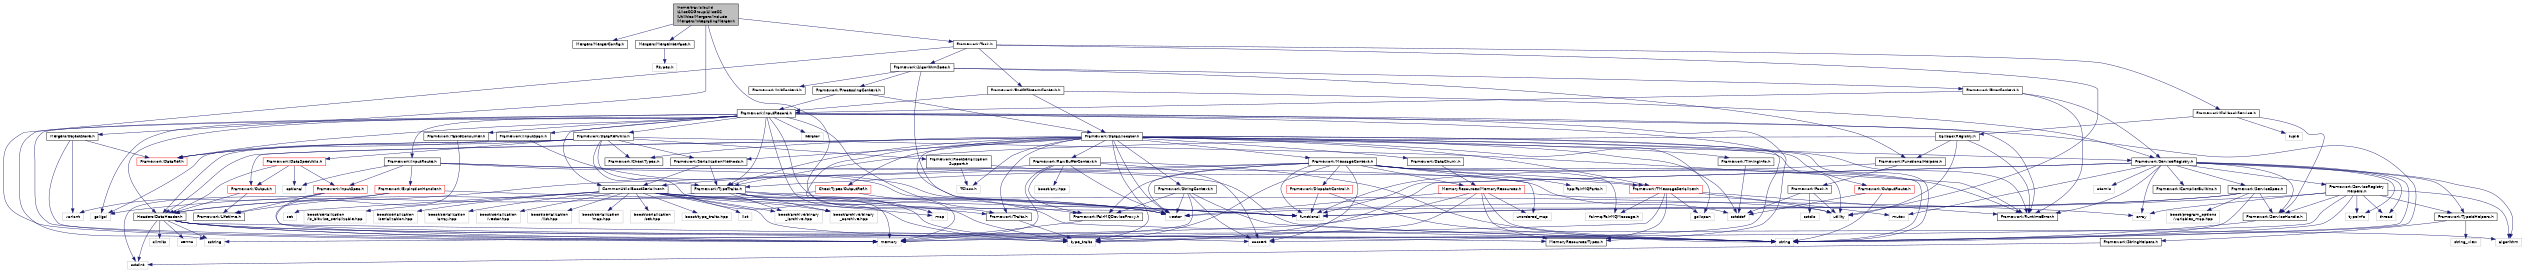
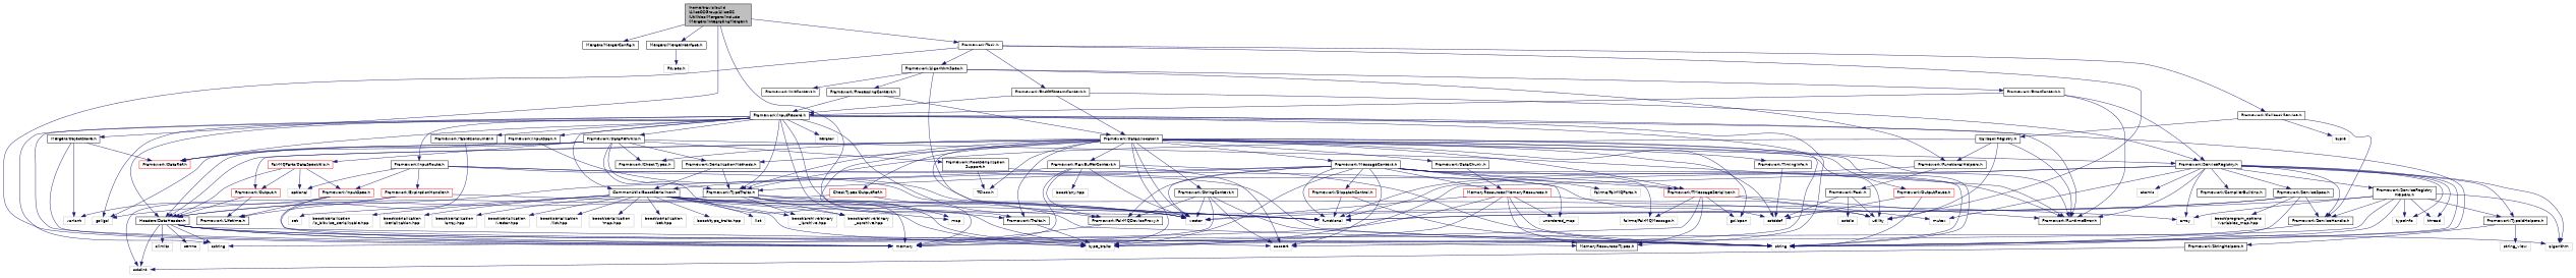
  digraph {
    node [color=grey75 fontname=Helvetica fontsize=10 shape=record]
    edge [color=midnightblue fontname=Helvetica fontsize=10 labelfontname=Helvetica labelfontsize=10 style=solid]
    n1 [color=black fillcolor=grey75 fontcolor=black height=0.2 label="/home/travis/build\l/AliceO2Group/AliceO2\l/Utilities/Mergers/include\l/Mergers/IntegratingMerger.h" style=filled width=0.4]
    n2 [color=black height=0.2 label="Mergers/MergerConfig.h" width=0.4]
    n3 [color=black height=0.2 label="Mergers/MergeInterface.h" width=0.4]
    n4 [color=black height=0.2 label="Mergers/ObjectStore.h" width=0.4]
    n5 [height=0.2 label=memory width=0.4]
    n6 [color=black height=0.2 label="Framework/Task.h" width=0.4]
    n7 [height=0.2 label="Rtypes.h" width=0.4]
    n8 [height=0.2 label=variant width=0.4]
    n9 [color=red height=0.2 label="Framework/DataRef.h" width=0.4]
    n10 [color=black height=0.2 label="Framework/AlgorithmSpec.h" width=0.4]
    n11 [height=0.2 label=utility width=0.4]
    n12 [color=black height=0.2 label="Framework/CallbackService.h" width=0.4]
    n13 [color=black height=0.2 label="Framework/EndOfStreamContext.h" width=0.4]
    n14 [color=black height=0.2 label="Framework/ProcessingContext.h" width=0.4]
    n15 [height=0.2 label=functional width=0.4]
    n16 [color=black height=0.2 label="Framework/ErrorContext.h" width=0.4]
    n17 [color=black height=0.2 label="Framework/InitContext.h" width=0.4]
    n18 [color=black height=0.2 label="Framework/FunctionalHelpers.h" width=0.4]
    n19 [color=black height=0.2 label="Framework/ServiceHandle.h" width=0.4]
    n20 [color=black height=0.2 label="CallbackRegistry.h" width=0.4]
    n21 [height=0.2 label=tuple width=0.4]
    n22 [color=black height=0.2 label="Framework/InputRecord.h" width=0.4]
    n23 [color=black height=0.2 label="Framework/DataAllocator.h" width=0.4]
    n24 [color=black height=0.2 label="Framework/ServiceRegistry.h" width=0.4]
    n25 [color=black height=0.2 label="Framework/RuntimeError.h" width=0.4]
    n26 [color=black height=0.2 label="Framework/Pack.h" width=0.4]
    n27 [color=black height=0.2 label="Framework/DataRefUtils.h" width=0.4]
    n28 [color=black height=0.2 label="MemoryResources/Types.h" width=0.4]
    n29 [color=black height=0.2 label="Framework/TypeTraits.h" width=0.4]
    n30 [height=0.2 label=type_traits width=0.4]
    n31 [height=0.2 label=vector width=0.4]
    n32 [color=black height=0.2 label="Framework/Traits.h" width=0.4]
    n33 [height=0.2 label="gsl/gsl" width=0.4]
    n34 [color=black height=0.2 label="CommonUtils/BoostSerializer.h" width=0.4]
    n35 [height=0.2 label=string width=0.4]
    n36 [color=black height=0.2 label="Headers/DataHeader.h" width=0.4]
    n37 [height=0.2 label=cassert width=0.4]
    n38 [height=0.2 label=cstring width=0.4]
    n39 [color=black height=0.2 label="Framework/InputRoute.h" width=0.4]
    n40 [color=black height=0.2 label="Framework/InputSpan.h" width=0.4]
    n41 [color=black height=0.2 label="Framework/TableConsumer.h" width=0.4]
    n42 [height=0.2 label=iterator width=0.4]
    n43 [color=black height=0.2 label="Framework/SerializationMethods.h" width=0.4]
    n44 [color=black height=0.2 label="Framework/CheckTypes.h" width=0.4]
    n45 [color=red height=0.2 label="Framework/TMessageSerializer.h" width=0.4]
    n46 [height=0.2 label="TClass.h" width=0.4]
    n47 [height=0.2 label="gsl/span" width=0.4]
    n48 [height=0.2 label=map width=0.4]
    n49 [color=red height=0.2 label="Framework/Output.h" width=0.4]
    n50 [height=0.2 label=cstddef width=0.4]
    n51 [color=black height=0.2 label="Framework/MessageContext.h" width=0.4]
    n52 [color=black height=0.2 label="Framework/FairMQDeviceProxy.h" width=0.4]
    n53 [color=black height=0.2 label="Framework/StringContext.h" width=0.4]
    n54 [color=black height=0.2 label="Framework/RawBufferContext.h" width=0.4]
    n55 [color=red height=0.2 label="CheckTypes/OutputRef.h" width=0.4]
    n56 [color=red height=0.2 label="Framework/OutputRoute.h" width=0.4]
    n57 [color=black height=0.2 label="Framework/DataChunk.h" width=0.4]
    n58 [color=black height=0.2 label="Framework/TimingInfo.h" width=0.4]
    n59 [color=black height=0.2 label="Framework/RootSerialization\lSupport.h" width=0.4]
-   n60 [color=red height=0.2 label="Framework/DataSpecUtils.h" width=0.4]
+   n60 [color=red height=0.2 label="FairMQParts/DataSpecUtils.h" width=0.4]
    n61 [height=0.2 label="boost/archive/binary\l_iarchive.hpp" width=0.4]
    n62 [height=0.2 label="boost/archive/binary\l_oarchive.hpp" width=0.4]
    n63 [height=0.2 label=array width=0.4]
    n64 [height=0.2 label=list width=0.4]
    n65 [height=0.2 label=set width=0.4]
    n66 [height=0.2 label="boost/serialization\l/is_bitwise_serializable.hpp" width=0.4]
    n67 [height=0.2 label="boost/serialization\l/serialization.hpp" width=0.4]
    n68 [height=0.2 label="boost/serialization\l/array.hpp" width=0.4]
    n69 [height=0.2 label="boost/serialization\l/vector.hpp" width=0.4]
    n70 [height=0.2 label="boost/serialization\l/list.hpp" width=0.4]
    n71 [height=0.2 label="boost/serialization\l/map.hpp" width=0.4]
    n72 [height=0.2 label="boost/serialization\l/set.hpp" width=0.4]
    n73 [height=0.2 label="boost/type_traits.hpp" width=0.4]
    n74 [height=0.2 label=cstdint width=0.4]
    n75 [height=0.2 label=algorithm width=0.4]
    n76 [height=0.2 label=climits width=0.4]
    n77 [height=0.2 label=cerrno width=0.4]
    n78 [color=red height=0.2 label="Framework/InputSpec.h" width=0.4]
    n79 [height=0.2 label=optional width=0.4]
    n80 [color=red height=0.2 label="Framework/ExpirationHandler.h" width=0.4]
    n81 [height=0.2 label="fairmq/FairMQMessage.h" width=0.4]
    n82 [height=0.2 label=mutex width=0.4]
    n83 [color=black height=0.2 label="Framework/Lifetime.h" width=0.4]
    n84 [color=red height=0.2 label="Framework/DispatchControl.h" width=0.4]
    n85 [color=red height=0.2 label="MemoryResources/MemoryResources.h" width=0.4]
    n86 [height=0.2 label=unordered_map width=0.4]
-   n87 [height=0.2 label="hpp/FairMQParts.h" width=0.4]
+   n87 [height=0.2 label="fairmq/FairMQParts.h" width=0.4]
    n88 [height=0.2 label="boost/any.hpp" width=0.4]
    n89 [color=black height=0.2 label="Framework/ServiceSpec.h" width=0.4]
    n90 [color=black height=0.2 label="Framework/ServiceRegistry\lHelpers.h" width=0.4]
    n91 [color=black height=0.2 label="Framework/TypeIdHelpers.h" width=0.4]
    n92 [height=0.2 label=typeinfo width=0.4]
    n93 [height=0.2 label=thread width=0.4]
    n94 [color=black height=0.2 label="Framework/CompilerBuiltins.h" width=0.4]
    n95 [height=0.2 label=atomic width=0.4]
    n96 [height=0.2 label="boost/program_options\l/variables_map.hpp" width=0.4]
    n97 [height=0.2 label=string_view width=0.4]
    n98 [color=black height=0.2 label="Framework/StringHelpers.h" width=0.4]
    n99 [height=0.2 label=cstdio width=0.4]
    n1 -> n2
    n1 -> n3
    n1 -> n4
    n1 -> n5
    n1 -> n6
    n3 -> n7
    n4 -> n5
    n4 -> n8
    n4 -> n9
    n6 -> n5
    n6 -> n10
    n6 -> n11
    n6 -> n12
    n6 -> n13
    n10 -> n14
    n10 -> n15
    n10 -> n16
    n10 -> n17
    n10 -> n18
    n12 -> n19
    n12 -> n20
    n12 -> n21
    n13 -> n22
    n13 -> n23
    n13 -> n24
    n14 -> n22
    n14 -> n23
    n16 -> n22
    n16 -> n24
    n16 -> n25
    n18 -> n15
    n18 -> n26
    n19 -> n35
    n20 -> n11
    n20 -> n18
    n20 -> n25
    n20 -> n29
    n22 -> n5
    n22 -> n9
    n22 -> n25
    n22 -> n27
    n22 -> n28
    n22 -> n29
    n22 -> n30
    n22 -> n31
    n22 -> n32
    n22 -> n33
    n22 -> n34
    n22 -> n35
    n22 -> n36
    n22 -> n37
    n22 -> n38
    n22 -> n39
    n22 -> n40
    n22 -> n41
    n22 -> n42
    n23 -> n11
    n23 -> n24
    n23 -> n25
    n23 -> n29
    n23 -> n30
    n23 -> n31
    n23 -> n32
    n23 -> n35
    n23 -> n36
    n23 -> n43
    n23 -> n44
    n23 -> n45
    n23 -> n46
    n23 -> n47
    n23 -> n48
    n23 -> n49
    n23 -> n50
    n23 -> n51
    n23 -> n52
    n23 -> n53
    n23 -> n54
    n23 -> n55
    n23 -> n56
    n23 -> n57
    n23 -> n58
    n24 -> n15
    n24 -> n19
    n24 -> n25
    n24 -> n30
    n24 -> n35
    n24 -> n63
    n24 -> n75
    n24 -> n82
    n24 -> n89
    n24 -> n90
    n24 -> n91
    n24 -> n92
    n24 -> n93
    n24 -> n94
    n24 -> n95
    n26 -> n11
    n26 -> n50
    n26 -> n99
    n27 -> n9
    n27 -> n25
    n27 -> n29
    n27 -> n30
    n27 -> n33
    n27 -> n36
    n27 -> n43
    n27 -> n44
    n27 -> n59
    n27 -> n60
    n29 -> n5
    n29 -> n30
    n29 -> n31
    n29 -> n32
    n29 -> n33
    n29 -> n61
    n29 -> n62
    n32 -> n30
    n34 -> n11
    n34 -> n30
    n34 -> n31
    n34 -> n48
    n34 -> n61
    n34 -> n62
    n34 -> n63
    n34 -> n64
    n34 -> n65
    n34 -> n66
    n34 -> n67
    n34 -> n68
    n34 -> n69
    n34 -> n70
    n34 -> n71
    n34 -> n72
    n34 -> n73
    n36 -> n5
    n36 -> n28
    n36 -> n35
    n36 -> n37
    n36 -> n38
    n36 -> n74
    n36 -> n75
    n36 -> n76
    n36 -> n77
    n39 -> n15
    n39 -> n35
    n39 -> n50
    n39 -> n78
    n39 -> n79
    n39 -> n80
    n40 -> n9
    n40 -> n15
    n41 -> n5
    n43 -> n29
    n43 -> n34
    n45 -> n5
    n45 -> n25
    n45 -> n28
    n45 -> n47
    n45 -> n81
    n45 -> n82
    n49 -> n36
    n49 -> n83
    n51 -> n15
    n51 -> n25
    n51 -> n29
    n51 -> n30
    n51 -> n31
    n51 -> n35
    n51 -> n36
    n51 -> n37
    n51 -> n45
    n51 -> n52
    n51 -> n81
    n51 -> n84
    n51 -> n85
    n51 -> n86
    n51 -> n87
    n52 -> n5
    n53 -> n5
    n53 -> n31
    n53 -> n35
    n53 -> n37
    n53 -> n52
    n54 -> n5
    n54 -> n31
    n54 -> n34
    n54 -> n35
    n54 -> n37
    n54 -> n52
    n54 -> n88
    n55 -> n35
    n55 -> n36
    n56 -> n35
    n56 -> n50
    n57 -> n85
    n58 -> n50
    n59 -> n45
    n59 -> n46
    n60 -> n36
    n60 -> n49
    n60 -> n78
    n60 -> n79
    n78 -> n8
    n78 -> n35
    n78 -> n83
    n80 -> n15
    n80 -> n74
    n80 -> n83
    n84 -> n15
    n84 -> n35
    n85 -> n11
    n85 -> n28
    n85 -> n30
    n85 -> n31
    n85 -> n35
    n85 -> n38
    n85 -> n86
    n89 -> n15
    n89 -> n19
    n89 -> n31
    n89 -> n35
    n89 -> n96
    n90 -> n15
    n90 -> n19
    n90 -> n30
    n90 -> n35
    n90 -> n63
    n90 -> n75
    n90 -> n91
    n90 -> n92
    n90 -> n93
    n91 -> n97
    n91 -> n98
    n98 -> n74
  }
